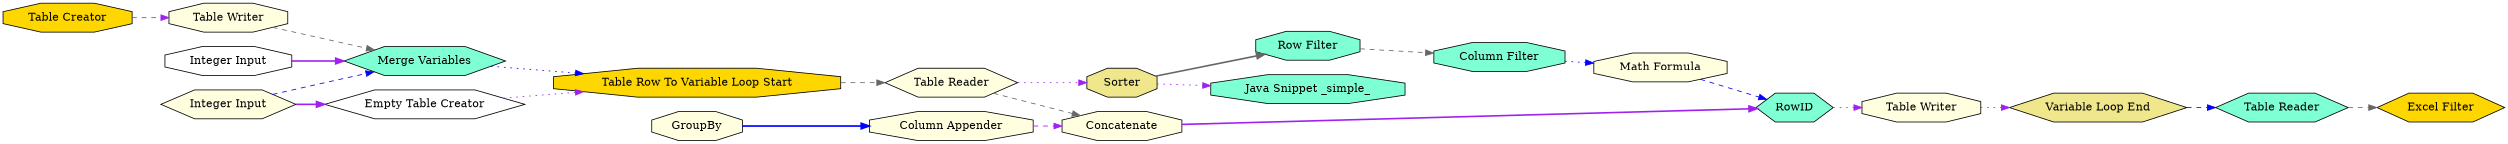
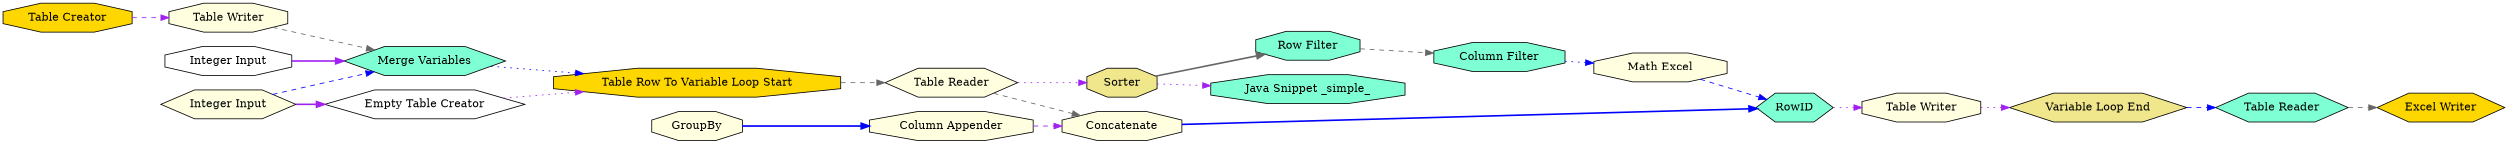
  digraph {
    rankdir=LR
    node [fillcolor=lightyellow shape=octagon style=filled]
    edge [color=purple style=dashed]
    n1 [fillcolor=gold label="Table Creator"]
    n2 [label="Table Writer"]
    n3 [fillcolor=aquamarine label="Merge Variables" shape=hexagon]
    n4 [label="Integer Input" shape=hexagon]
    n5 [fillcolor=white label="Empty Table Creator" shape=hexagon]
    n6 [fillcolor=gold label="Table Row To Variable Loop Start"]
    n7 [fillcolor=white label="Integer Input"]
    n8 [label="Table Reader" shape=hexagon]
    n9 [fillcolor=khaki label=Sorter]
    n10 [label=Concatenate]
    n11 [fillcolor=aquamarine label="Row Filter"]
    n12 [fillcolor=aquamarine label="Java Snippet _simple_"]
    n13 [fillcolor=aquamarine label=RowID shape=hexagon]
    n14 [fillcolor=aquamarine label="Column Filter"]
-   n15 [label="Math Formula"]
+   n15 [label="Math Excel"]
    n16 [label=GroupBy]
    n17 [label="Column Appender"]
    n18 [label="Table Writer"]
    n19 [fillcolor=khaki label="Variable Loop End" shape=hexagon]
    n20 [fillcolor=aquamarine label="Table Reader" shape=hexagon]
-   n21 [fillcolor=gold label="Excel Filter" shape=hexagon]
+   n21 [fillcolor=gold label="Excel Writer" shape=hexagon]
    n1 -> n2
    n2 -> n3 [color=gray40]
    n3 -> n6 [color=blue style=dotted]
    n4 -> n3 [color=blue]
    n4 -> n5 [style=bold]
    n5 -> n6 [style=dotted]
    n6 -> n8 [color=gray40]
    n7 -> n3 [style=bold]
    n8 -> n9 [style=dotted]
    n8 -> n10 [color=gray40]
    n9 -> n11 [color=gray40 style=bold]
    n9 -> n12 [style=dotted]
-   n10 -> n13 [style=bold]
+   n10 -> n13 [color=blue style=bold]
    n11 -> n14 [color=gray40]
    n13 -> n18 [style=dotted]
    n14 -> n15 [color=blue style=dotted]
    n15 -> n13 [color=blue]
    n16 -> n17 [color=blue style=bold]
    n17 -> n10
    n18 -> n19 [style=dotted]
    n19 -> n20 [color=blue]
    n20 -> n21 [color=gray40]
  }
